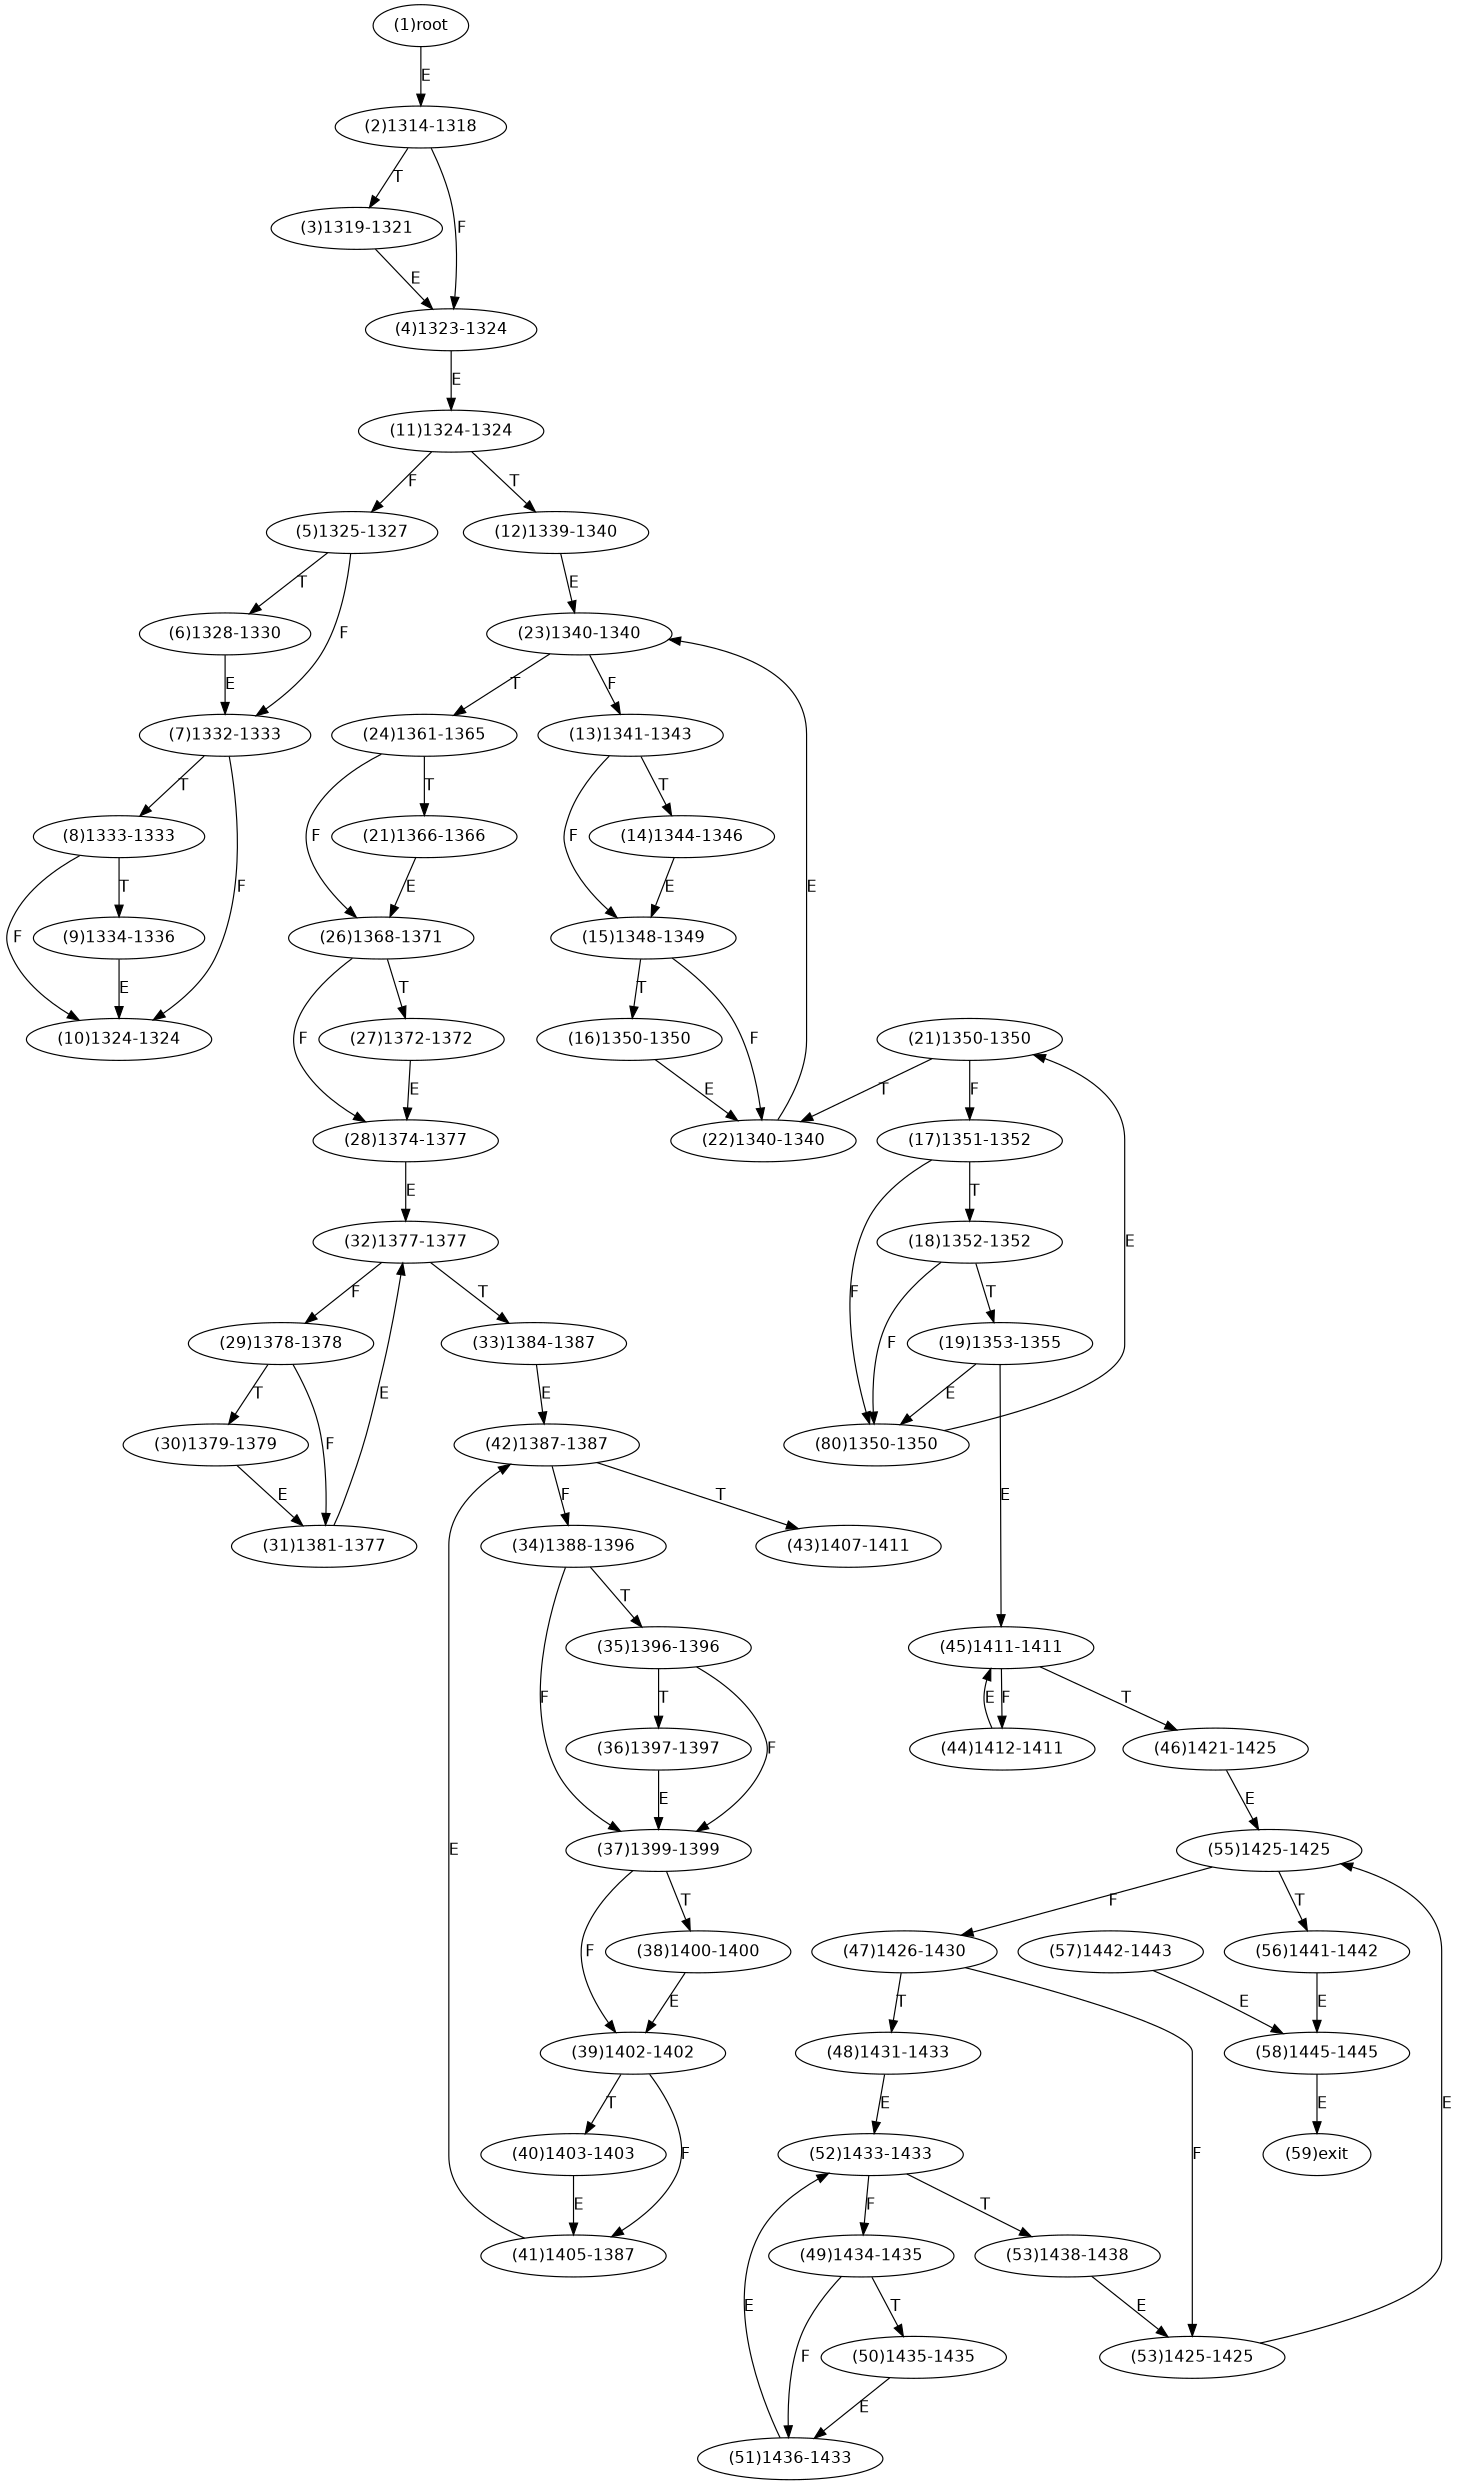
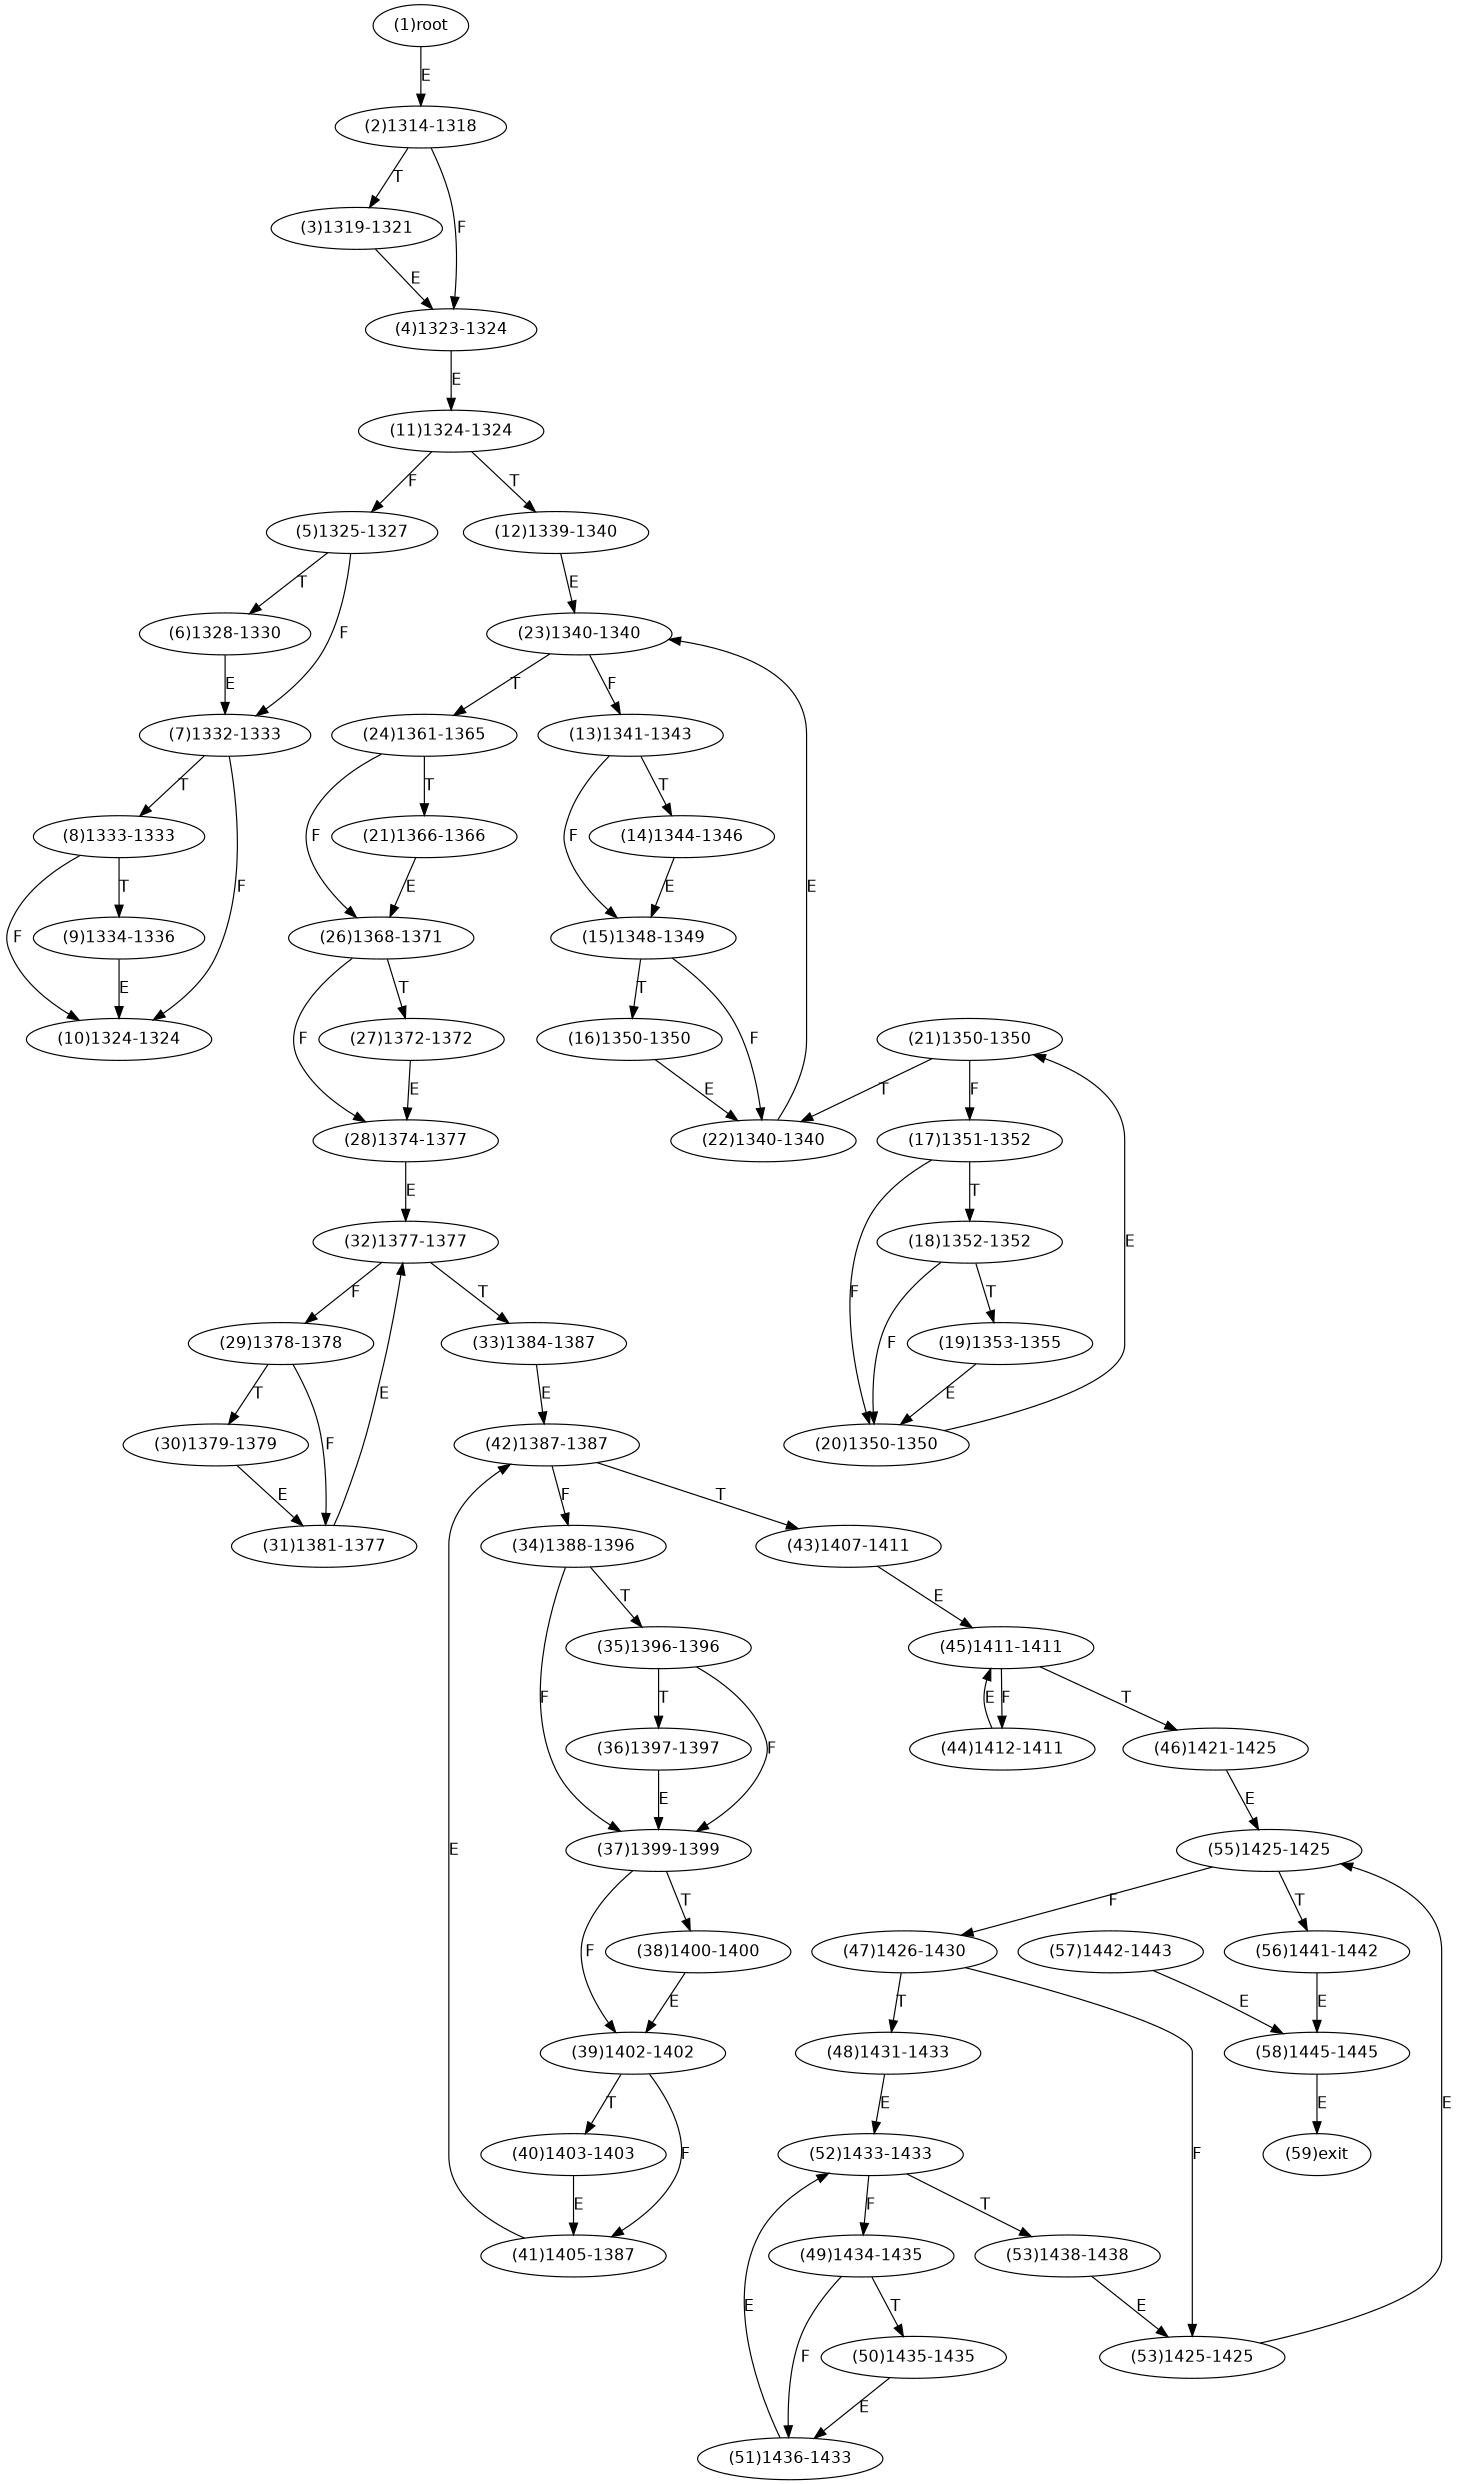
  digraph {
    fontname="DejaVu Sans"
    node [fontname="DejaVu Sans"]
    edge [fontname="DejaVu Sans"]
    n1 [label="(1)root"]
    n2 [label="(2)1314-1318"]
    n3 [label="(3)1319-1321"]
    n4 [label="(4)1323-1324"]
    n5 [label="(11)1324-1324"]
    n6 [label="(5)1325-1327"]
    n7 [label="(12)1339-1340"]
    n8 [label="(6)1328-1330"]
    n9 [label="(7)1332-1333"]
    n10 [label="(8)1333-1333"]
    n11 [label="(10)1324-1324"]
    n12 [label="(9)1334-1336"]
    n13 [label="(23)1340-1340"]
    n14 [label="(13)1341-1343"]
    n15 [label="(24)1361-1365"]
    n16 [label="(14)1344-1346"]
    n17 [label="(15)1348-1349"]
    n18 [label="(16)1350-1350"]
    n19 [label="(22)1340-1340"]
    n20 [label="(17)1351-1352"]
    n21 [label="(18)1352-1352"]
-   n22 [label="(80)1350-1350"]
+   n22 [label="(20)1350-1350"]
    n23 [label="(19)1353-1355"]
    n24 [label="(21)1350-1350"]
    n25 [label="(21)1366-1366"]
    n26 [label="(26)1368-1371"]
    n27 [label="(27)1372-1372"]
    n28 [label="(28)1374-1377"]
    n29 [label="(32)1377-1377"]
    n30 [label="(29)1378-1378"]
    n31 [label="(31)1381-1377"]
    n32 [label="(30)1379-1379"]
    n33 [label="(33)1384-1387"]
    n34 [label="(34)1388-1396"]
    n35 [label="(35)1396-1396"]
    n36 [label="(37)1399-1399"]
    n37 [label="(36)1397-1397"]
    n38 [label="(38)1400-1400"]
    n39 [label="(39)1402-1402"]
    n40 [label="(42)1387-1387"]
    n41 [label="(43)1407-1411"]
    n42 [label="(40)1403-1403"]
    n43 [label="(41)1405-1387"]
    n44 [label="(45)1411-1411"]
    n45 [label="(46)1421-1425"]
    n46 [label="(44)1412-1411"]
    n47 [label="(55)1425-1425"]
    n48 [label="(47)1426-1430"]
    n49 [label="(56)1441-1442"]
    n50 [label="(48)1431-1433"]
    n51 [label="(53)1425-1425"]
    n52 [label="(52)1433-1433"]
    n53 [label="(51)1436-1433"]
    n54 [label="(49)1434-1435"]
    n55 [label="(53)1438-1438"]
    n56 [label="(50)1435-1435"]
    n57 [label="(58)1445-1445"]
    n58 [label="(59)exit"]
    n59 [label="(57)1442-1443"]
    n1 -> n2 [label=E]
    n2 -> n3 [label=T]
    n2 -> n4 [label=F]
    n3 -> n4 [label=E]
    n4 -> n5 [label=E]
    n5 -> n6 [label=F]
    n5 -> n7 [label=T]
    n6 -> n8 [label=T]
    n6 -> n9 [label=F]
    n7 -> n13 [label=E]
    n8 -> n9 [label=E]
    n9 -> n10 [label=T]
    n9 -> n11 [label=F]
    n10 -> n11 [label=F]
    n10 -> n12 [label=T]
    n12 -> n11 [label=E]
    n13 -> n14 [label=F]
    n13 -> n15 [label=T]
    n14 -> n16 [label=T]
    n14 -> n17 [label=F]
    n15 -> n25 [label=T]
    n15 -> n26 [label=F]
    n16 -> n17 [label=E]
    n17 -> n18 [label=T]
    n17 -> n19 [label=F]
    n18 -> n19 [label=E]
    n19 -> n13 [label=E]
    n20 -> n21 [label=T]
    n20 -> n22 [label=F]
    n21 -> n22 [label=F]
    n21 -> n23 [label=T]
    n22 -> n24 [label=E]
    n23 -> n22 [label=E]
    n24 -> n19 [label=T]
    n24 -> n20 [label=F]
    n25 -> n26 [label=E]
    n26 -> n27 [label=T]
    n26 -> n28 [label=F]
    n27 -> n28 [label=E]
    n28 -> n29 [label=E]
    n29 -> n30 [label=F]
    n29 -> n33 [label=T]
    n30 -> n31 [label=F]
    n30 -> n32 [label=T]
    n31 -> n29 [label=E]
    n32 -> n31 [label=E]
    n33 -> n40 [label=E]
    n34 -> n35 [label=T]
    n34 -> n36 [label=F]
    n35 -> n36 [label=F]
    n35 -> n37 [label=T]
    n36 -> n38 [label=T]
    n36 -> n39 [label=F]
    n37 -> n36 [label=E]
    n38 -> n39 [label=E]
    n39 -> n42 [label=T]
    n39 -> n43 [label=F]
    n40 -> n34 [label=F]
    n40 -> n41 [label=T]
-   n23 -> n44 [label=E]
+   n41 -> n44 [label=E]
    n42 -> n43 [label=E]
    n43 -> n40 [label=E]
    n44 -> n45 [label=T]
    n44 -> n46 [label=F]
    n45 -> n47 [label=E]
    n46 -> n44 [label=E]
    n47 -> n48 [label=F]
    n47 -> n49 [label=T]
    n48 -> n50 [label=T]
    n48 -> n51 [label=F]
    n49 -> n57 [label=E]
    n50 -> n52 [label=E]
    n51 -> n47 [label=E]
    n52 -> n54 [label=F]
    n52 -> n55 [label=T]
    n53 -> n52 [label=E]
    n54 -> n53 [label=F]
    n54 -> n56 [label=T]
    n55 -> n51 [label=E]
    n56 -> n53 [label=E]
    n57 -> n58 [label=E]
    n59 -> n57 [label=E]
  }
